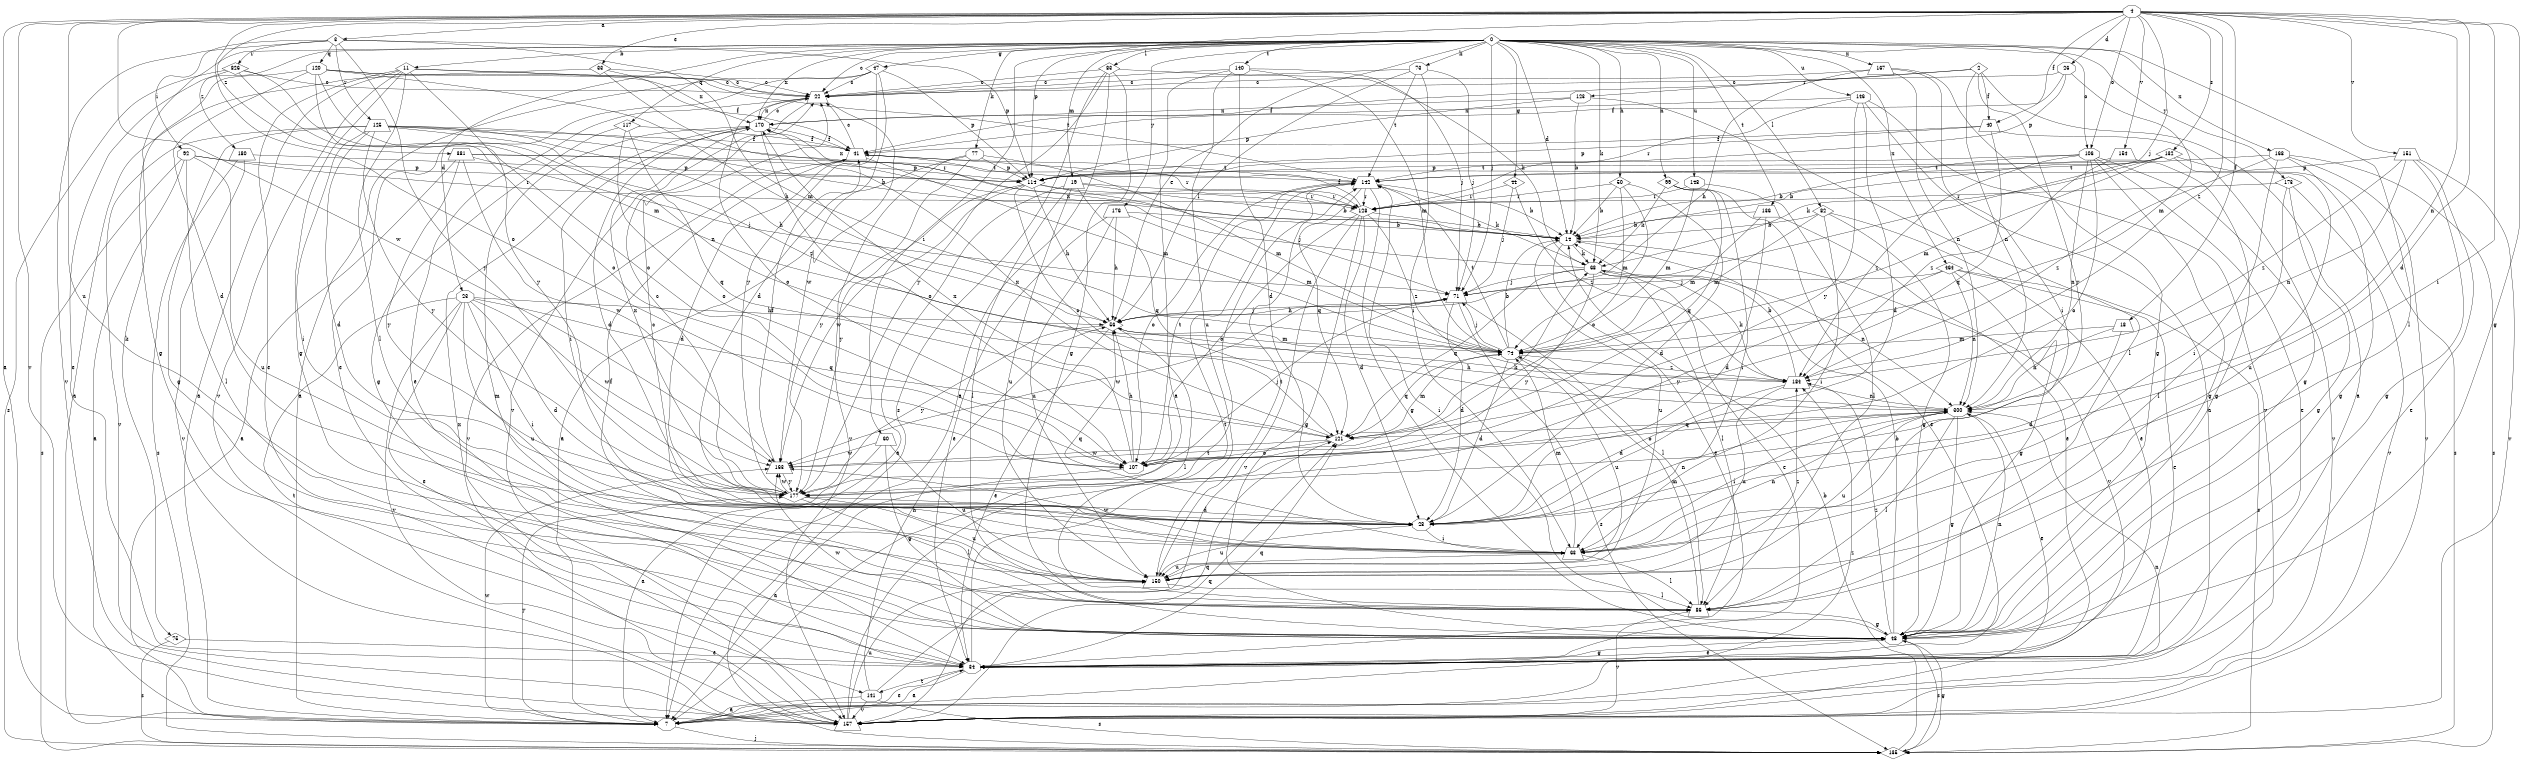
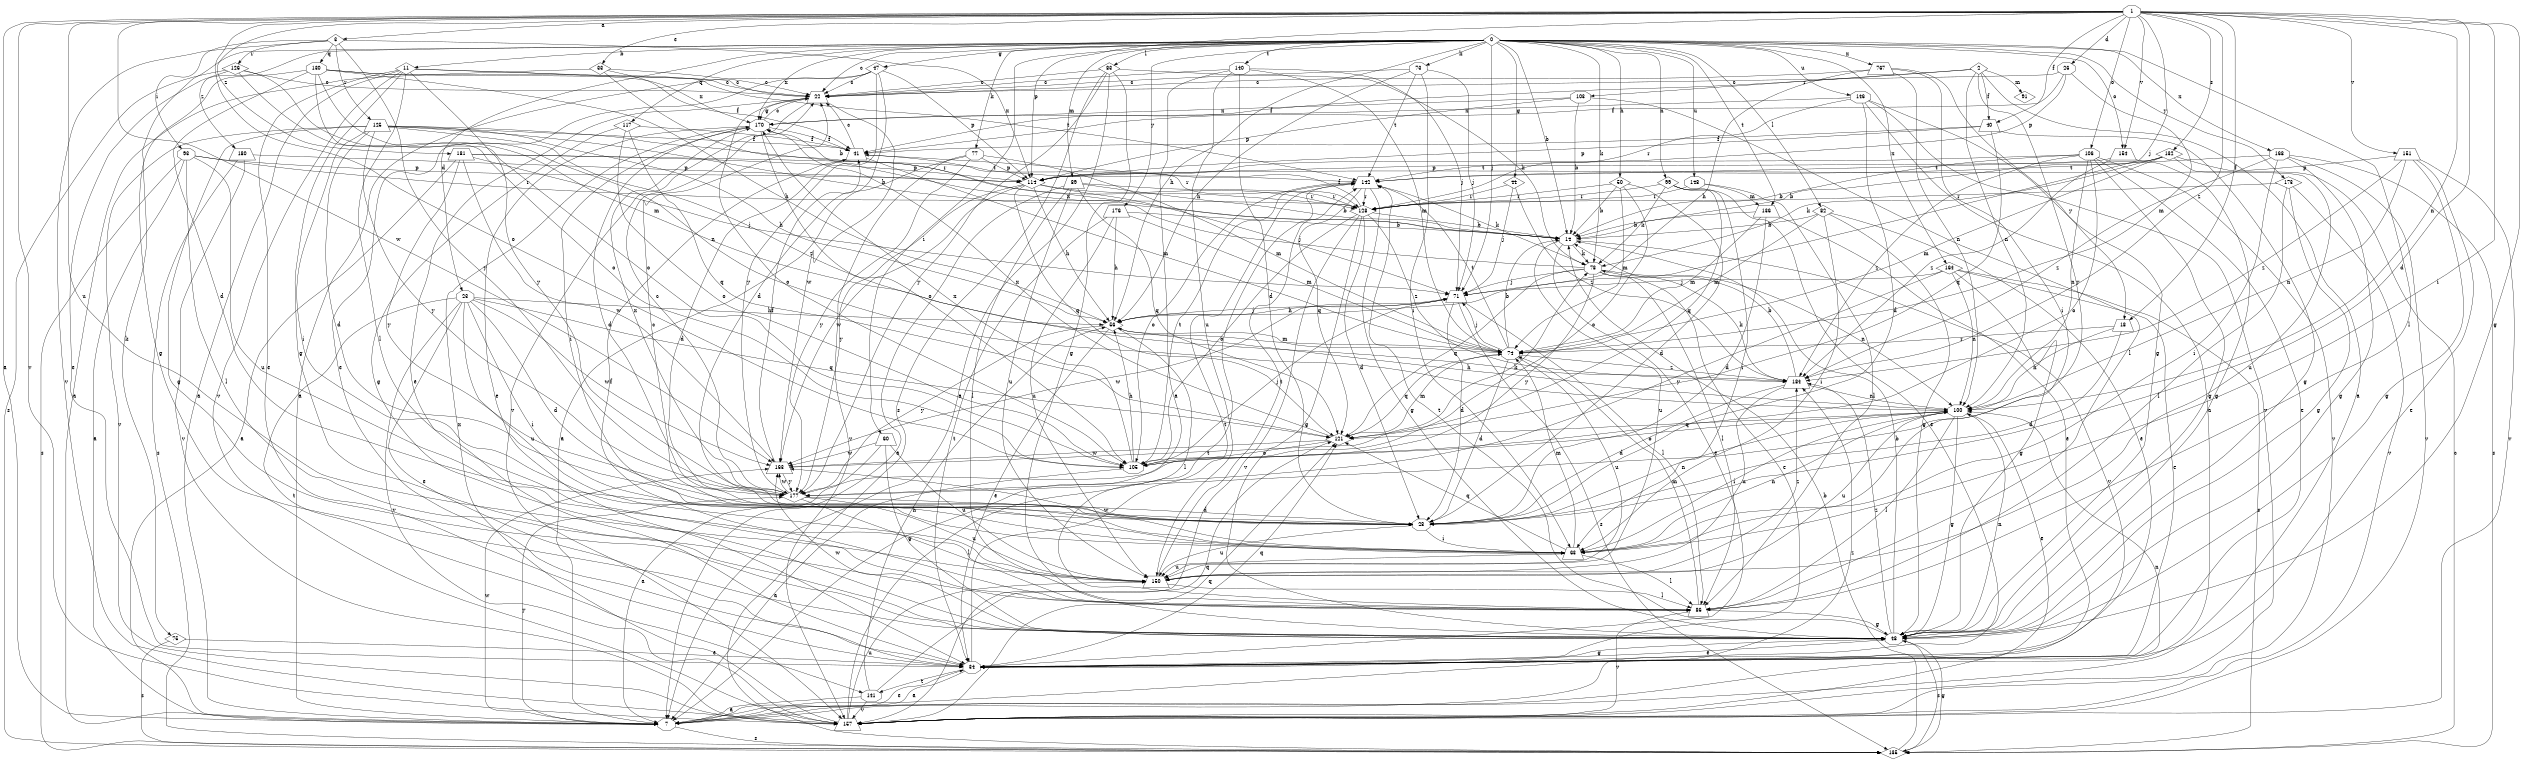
  strict digraph {
    node [shape=diamond]
    0
    11
    14 [shape=octagon]
    22 [shape=trapezium]
    23 [shape=octagon]
    44
    47
    50
    56
    60 [shape=trapezium]
    71 [shape=trapezium]
    73 [shape=octagon]
    75
    77 [shape=octagon]
-   78 [shape=octagon label=68]
+   78 [shape=octagon]
    82
    83
    86 [shape=trapezium]
-   89 [shape=trapezium label=19]
+   89 [shape=trapezium]
    99
    106 [shape=octagon]
    117
    136 [shape=trapezium]
    140 [shape=octagon]
    146 [shape=octagon]
    148 [shape=octagon]
-   164 [label=464]
-   167 [shape=trapezium]
+   164
+   167 [shape=trapezium label=767]
    168 [shape=octagon]
    170 [shape=octagon]
    173
    176 [shape=trapezium]
    180 [shape=trapezium]
    7 [shape=octagon]
    48 [shape=octagon]
    157 [shape=trapezium]
    177
    34 [shape=octagon]
    150 [shape=trapezium]
-   107 [shape=octagon]
+   107 [shape=octagon label=105]
    163 [shape=trapezium]
    28 [shape=octagon]
    63 [shape=trapezium]
    121
    141 [shape=octagon]
    184 [shape=trapezium]
    128
    114
    n49 [label=74 shape=octagon]
    135
    142 [shape=trapezium]
-   100 [shape=octagon label=300]
+   100 [shape=octagon]
    41 [shape=trapezium]
-   1 [shape=octagon label=4]
+   1 [shape=octagon]
    3
    26 [shape=octagon]
    33
    n58 [label=18 shape=trapezium]
    40 [shape=trapezium]
    132
    151 [shape=trapezium]
    154 [shape=trapezium]
-   181 [shape=trapezium label=381]
-   92 [shape=octagon]
-   120 [shape=octagon]
+   181 [shape=trapezium]
+   92 [shape=octagon label=93]
+   120 [shape=octagon label=130]
    125 [shape=trapezium]
-   126 [label=826]
+   126
    2
-   123 [shape=octagon]
+   91
+   123 [shape=octagon label=103]
    0 -> 11 [label=b]
-   0 -> 14 [label=d]
+   0 -> 14 [label=b]
    0 -> 22 [label=c]
    0 -> 23 [label=d]
    0 -> 44 [label=g]
    0 -> 47 [label=g]
    0 -> 50 [label=h]
-   0 -> 56 [label=e]
+   0 -> 56 [label=h]
    0 -> 60 [label=i]
    0 -> 71 [label=j]
    0 -> 73 [label=k]
    0 -> 75 [label=k]
    0 -> 77 [label=k]
    0 -> 78 [label=k]
    0 -> 82 [label=l]
    0 -> 83 [label=l]
    0 -> 86 [label=l]
    0 -> 89 [label=m]
    0 -> 99 [label=n]
-   0 -> 106 [label=o]
+   0 -> 154 [label=o]
    0 -> 117 [label=q]
    0 -> 136 [label=t]
    0 -> 140 [label=t]
    0 -> 146 [label=u]
    0 -> 148 [label=u]
    0 -> 164 [label=x]
    0 -> 167 [label=x]
    0 -> 168 [label=x]
    0 -> 170 [label=x]
    0 -> 173 [label=y]
    0 -> 176 [label=y]
    0 -> 180 [label=z]
    11 -> 22 [label=c]
    11 -> 86 [label=l]
    11 -> 170 [label=x]
    11 -> 7 [label=a]
    11 -> 48 [label=g]
    11 -> 157 [label=v]
    11 -> 177 [label=y]
    11 -> 34 [label=e]
    14 -> 78 [label=k]
    14 -> 157 [label=v]
    14 -> 34 [label=e]
    14 -> 150 [label=u]
-   22 -> 170 [label=x]
+   22 -> 170 [label=g]
    22 -> 157 [label=v]
    22 -> 34 [label=e]
    22 -> 107 [label=o]
    22 -> 163 [label=w]
    23 -> 56 [label=h]
    23 -> 157 [label=v]
    23 -> 34 [label=e]
    23 -> 150 [label=u]
    23 -> 163 [label=w]
    23 -> 28 [label=d]
    23 -> 63 [label=i]
    23 -> 121 [label=q]
    23 -> 141 [label=t]
    44 -> 71 [label=j]
    44 -> 184 [label=z]
    44 -> 128 [label=r]
    47 -> 22 [label=c]
    47 -> 7 [label=a]
    47 -> 177 [label=y]
    47 -> 34 [label=e]
    47 -> 28 [label=d]
    47 -> 114 [label=p]
    50 -> 14 [label=b]
    50 -> 107 [label=o]
    50 -> 28 [label=d]
    50 -> 128 [label=r]
    50 -> n49 [label=m]
    56 -> 71 [label=j]
    56 -> 86 [label=l]
    56 -> 177 [label=y]
    56 -> 34 [label=e]
    56 -> n49 [label=m]
    60 -> 7 [label=a]
    60 -> 48 [label=g]
    60 -> 150 [label=u]
    60 -> 163 [label=w]
    71 -> 56 [label=h]
    71 -> 86 [label=l]
    71 -> 163 [label=w]
    71 -> 28 [label=d]
    71 -> 135 [label=s]
    73 -> 22 [label=c]
-   73 -> 56 [label=l]
+   73 -> 56 [label=h]
    73 -> 71 [label=j]
    73 -> 63 [label=i]
    73 -> 142 [label=t]
    75 -> 34 [label=e]
    75 -> 135 [label=s]
    77 -> 7 [label=a]
    77 -> 157 [label=v]
    77 -> 177 [label=y]
    77 -> 114 [label=p]
    77 -> n49 [label=m]
    78 -> 71 [label=j]
    78 -> 86 [label=l]
    78 -> 170 [label=x]
    78 -> 177 [label=y]
    78 -> 34 [label=e]
    78 -> 121 [label=q]
    78 -> 100 [label=n]
    82 -> 14 [label=b]
    82 -> 48 [label=g]
    82 -> 34 [label=e]
    82 -> 63 [label=i]
    82 -> n49 [label=m]
    83 -> 22 [label=c]
    83 -> 78 [label=k]
    83 -> 7 [label=a]
    83 -> 48 [label=g]
    83 -> 177 [label=y]
    83 -> 135 [label=s]
    86 -> 48 [label=g]
    86 -> 157 [label=v]
    86 -> n49 [label=m]
    86 -> 41 [label=f]
    89 -> 14 [label=b]
    89 -> 86 [label=l]
    89 -> 7 [label=a]
    89 -> 150 [label=u]
    89 -> 121 [label=q]
    89 -> 128 [label=r]
    99 -> 78 [label=k]
    99 -> 34 [label=e]
    99 -> 63 [label=i]
    99 -> 121 [label=q]
+   99 -> 128 [label=r]
    106 -> 14 [label=b]
    106 -> 48 [label=g]
    106 -> 157 [label=v]
    106 -> 34 [label=e]
    106 -> 107 [label=o]
    106 -> 184 [label=z]
    106 -> 142 [label=t]
    106 -> 100 [label=n]
    117 -> 48 [label=g]
    117 -> 107 [label=o]
    117 -> 121 [label=q]
    117 -> 41 [label=f]
    136 -> 14 [label=b]
    136 -> 34 [label=e]
    136 -> 28 [label=d]
    136 -> n49 [label=m]
    140 -> 22 [label=c]
    140 -> 71 [label=j]
    140 -> 7 [label=a]
    140 -> 150 [label=u]
    140 -> 28 [label=d]
    140 -> n49 [label=m]
    146 -> 170 [label=x]
    146 -> 7 [label=a]
    146 -> 157 [label=v]
-   146 -> 177 [label=y]
+   146 -> n58 [label=y]
    146 -> 28 [label=d]
    146 -> 128 [label=r]
    148 -> 86 [label=l]
    148 -> 128 [label=r]
-   148 -> n49 [label=m]
+   148 -> 136 [label=m]
    164 -> 71 [label=j]
    164 -> 48 [label=g]
    164 -> 177 [label=y]
    164 -> 34 [label=e]
    164 -> 135 [label=s]
    164 -> 100 [label=n]
    167 -> 22 [label=c]
    167 -> 56 [label=h]
    167 -> 48 [label=g]
    167 -> 63 [label=i]
    167 -> 100 [label=n]
    168 -> 48 [label=g]
    168 -> 157 [label=v]
    168 -> 63 [label=i]
    168 -> 184 [label=z]
    168 -> 135 [label=s]
    168 -> 142 [label=t]
    170 -> 22 [label=c]
-   170 -> 34 [label=m]
+   170 -> 34 [label=e]
    170 -> 107 [label=o]
    170 -> 28 [label=d]
    170 -> 63 [label=i]
    170 -> 41 [label=f]
    173 -> 86 [label=l]
    173 -> 48 [label=g]
    173 -> 157 [label=v]
    173 -> 128 [label=r]
    176 -> 14 [label=b]
    176 -> 56 [label=h]
-   176 -> 34 [label=e]
+   176 -> 34 [label=t]
    176 -> 150 [label=u]
    176 -> n49 [label=m]
    180 -> 157 [label=v]
    180 -> 114 [label=p]
    180 -> 135 [label=s]
    7 -> 177 [label=y]
    7 -> 34 [label=e]
    7 -> 163 [label=w]
    7 -> 184 [label=z]
-   7 -> 135 [label=j]
+   7 -> 135 [label=s]
    7 -> 100 [label=n]
    48 -> 14 [label=b]
    48 -> 34 [label=e]
    48 -> 163 [label=w]
    48 -> 184 [label=z]
    48 -> 135 [label=s]
-   48 -> 142 [label=i]
+   48 -> 142 [label=t]
    48 -> 100 [label=n]
    157 -> 170 [label=x]
    157 -> 150 [label=u]
    157 -> 121 [label=q]
    157 -> 142 [label=t]
    177 -> 22 [label=c]
    177 -> 86 [label=l]
    177 -> 170 [label=x]
    177 -> 150 [label=u]
    177 -> 163 [label=w]
    177 -> 28 [label=d]
    34 -> 7 [label=a]
    34 -> 48 [label=g]
    34 -> 121 [label=q]
    34 -> 141 [label=t]
    34 -> 142 [label=t]
    150 -> 86 [label=l]
    150 -> 184 [label=z]
    150 -> 142 [label=t]
    107 -> 56 [label=h]
    107 -> 71 [label=j]
    107 -> 170 [label=x]
    107 -> 7 [label=a]
    107 -> 142 [label=t]
    163 -> 78 [label=k]
    163 -> 177 [label=y]
    163 -> 41 [label=f]
    28 -> 150 [label=u]
    28 -> 63 [label=i]
    28 -> 100 [label=n]
    63 -> 22 [label=c]
    63 -> 86 [label=l]
    63 -> 150 [label=u]
    63 -> 163 [label=w]
-   63 -> 56 [label=q]
+   63 -> 121 [label=q]
    63 -> n49 [label=m]
    63 -> 100 [label=n]
    121 -> 170 [label=x]
    121 -> 107 [label=o]
    121 -> 163 [label=w]
    121 -> n49 [label=m]
    141 -> 56 [label=h]
    141 -> 7 [label=a]
    141 -> 157 [label=v]
    141 -> 121 [label=q]
-   141 -> 135 [label=s]
    184 -> 14 [label=b]
    184 -> 78 [label=k]
    184 -> 150 [label=u]
    184 -> 28 [label=d]
    184 -> 100 [label=n]
    128 -> 14 [label=b]
    128 -> 48 [label=g]
    128 -> 157 [label=v]
    128 -> 107 [label=o]
    128 -> 28 [label=d]
    128 -> 184 [label=z]
    128 -> 41 [label=f]
    114 -> 56 [label=h]
    114 -> 71 [label=j]
    114 -> 177 [label=y]
    114 -> 163 [label=w]
-   114 -> 121 [label=c]
+   114 -> 121 [label=q]
    114 -> 128 [label=r]
    n49 -> 14 [label=b]
    n49 -> 71 [label=j]
    n49 -> 150 [label=u]
    n49 -> 28 [label=d]
    n49 -> 121 [label=q]
    n49 -> 184 [label=z]
    n49 -> 142 [label=t]
    135 -> 14 [label=b]
    135 -> 48 [label=g]
-   142 -> 14 [label=b]
    142 -> 78 [label=k]
    142 -> 48 [label=g]
    142 -> 107 [label=o]
    142 -> 121 [label=q]
    142 -> 128 [label=r]
    100 -> 56 [label=h]
    100 -> 86 [label=l]
    100 -> 48 [label=g]
    100 -> 34 [label=e]
    100 -> 150 [label=u]
    100 -> 107 [label=o]
    100 -> 63 [label=i]
    100 -> 121 [label=q]
    41 -> 22 [label=c]
-   41 -> 157 [label=v]
    41 -> 28 [label=d]
    41 -> 128 [label=r]
    41 -> n49 [label=m]
-   41 -> 142 [label=t]
    1 -> 71 [label=j]
    1 -> 106 [label=o]
    1 -> 7 [label=a]
    1 -> 48 [label=g]
    1 -> 157 [label=v]
    1 -> 150 [label=u]
    1 -> 107 [label=o]
    1 -> 163 [label=w]
    1 -> 28 [label=d]
    1 -> 63 [label=i]
    1 -> 184 [label=z]
    1 -> 114 [label=p]
    1 -> 100 [label=n]
    1 -> 3 [label=a]
    1 -> 26 [label=d]
    1 -> 33 [label=e]
    1 -> n58 [label=f]
    1 -> 40 [label=f]
    1 -> 132 [label=s]
    1 -> 151 [label=v]
    1 -> 154 [label=v]
    1 -> 181 [label=z]
    3 -> 157 [label=v]
    3 -> 177 [label=y]
-   3 -> 114 [label=p]
-   3 -> n49 [label=m]
+   3 -> 114 [label=x]
    3 -> 92 [label=i]
    3 -> 120 [label=q]
    3 -> 125 [label=r]
    3 -> 126 [label=r]
    26 -> 22 [label=c]
    26 -> 114 [label=p]
    26 -> n49 [label=m]
    26 -> 41 [label=f]
-   33 -> 14 [label=x]
+   33 -> 14 [label=b]
    33 -> 22 [label=c]
    33 -> 7 [label=a]
    33 -> 41 [label=f]
    n58 -> 28 [label=d]
-   n58 -> n49 [label=m]
+   n58 -> n49 [label=r]
    n58 -> 100 [label=n]
    40 -> 48 [label=g]
    40 -> 121 [label=q]
    40 -> 114 [label=p]
    40 -> 41 [label=f]
    132 -> 14 [label=b]
    132 -> 78 [label=k]
    132 -> 150 [label=u]
    132 -> 114 [label=p]
    132 -> n49 [label=m]
-   132 -> 135 [label=s]
+   132 -> 135 [label=c]
    151 -> 48 [label=g]
    151 -> 157 [label=v]
    151 -> 34 [label=e]
    151 -> 184 [label=z]
    151 -> 114 [label=p]
    151 -> 100 [label=n]
    154 -> 48 [label=g]
    154 -> 184 [label=z]
    154 -> 142 [label=t]
    181 -> 71 [label=j]
    181 -> 7 [label=a]
    181 -> 177 [label=y]
    181 -> 163 [label=w]
    181 -> 114 [label=p]
    181 -> 142 [label=t]
    92 -> 86 [label=l]
    92 -> 7 [label=a]
    92 -> 150 [label=u]
    92 -> 128 [label=r]
    92 -> 114 [label=p]
    92 -> 135 [label=s]
    120 -> 22 [label=c]
    120 -> 56 [label=h]
    120 -> 48 [label=g]
    120 -> 107 [label=o]
    120 -> 28 [label=d]
    120 -> 142 [label=t]
    120 -> 100 [label=n]
    125 -> 14 [label=b]
    125 -> 56 [label=h]
    125 -> 48 [label=g]
    125 -> 157 [label=v]
    125 -> 177 [label=y]
    125 -> 28 [label=d]
    125 -> 63 [label=i]
    125 -> 184 [label=z]
    125 -> 128 [label=r]
    125 -> 41 [label=f]
    126 -> 22 [label=c]
    126 -> 34 [label=e]
    126 -> 107 [label=o]
    126 -> n49 [label=m]
    126 -> 135 [label=s]
    2 -> 7 [label=a]
    2 -> 177 [label=y]
    2 -> 100 [label=n]
    2 -> 41 [label=f]
    2 -> 40 [label=f]
+   2 -> 91 [label=m]
    2 -> 123 [label=r]
    123 -> 14 [label=b]
    123 -> 86 [label=l]
    123 -> 170 [label=x]
    123 -> 114 [label=p]
  }
